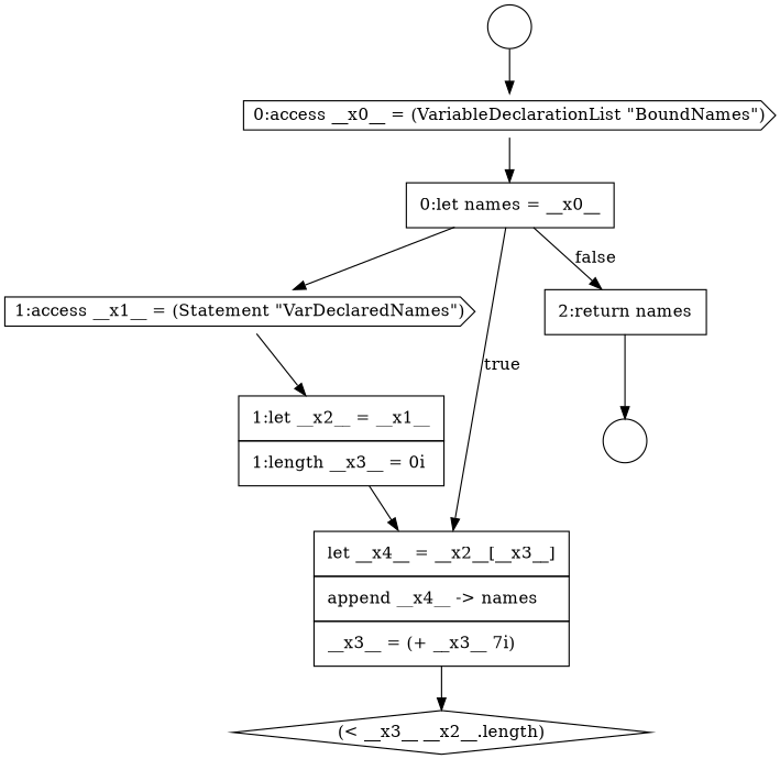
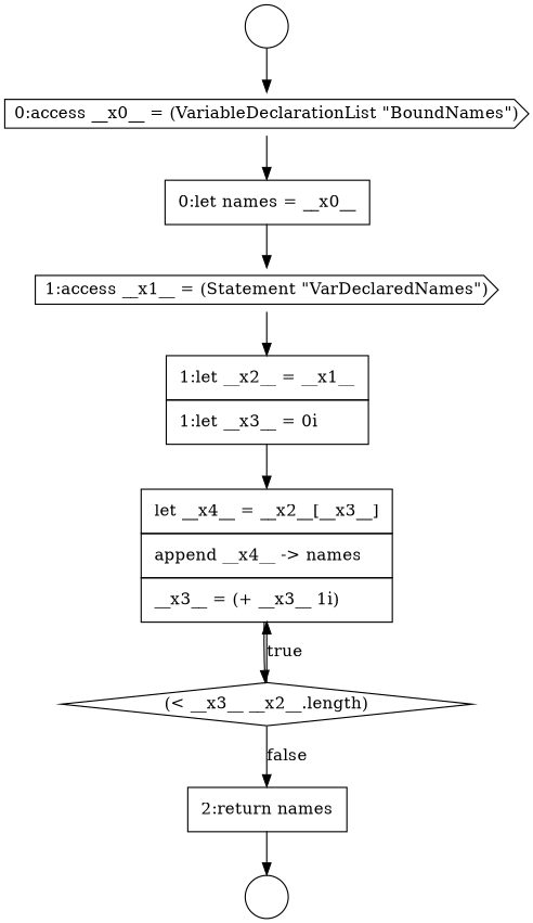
  digraph {
    node [color=black fillcolor=white shape=none style=filled]
    edge [color=black]
    n1 [label=<<font color="black">     <table border="0" cellborder="1" cellspacing="0" cellpadding="10">       <tr><td align="left">0:let names = __x0__</td></tr>     </table>   </font>> margin=0]
    n2 [label=<<font color="black">1:access __x1__ = (Statement &quot;VarDeclaredNames&quot;)</font>> shape=cds]
-   n3 [label=<<font color="black">     <table border="0" cellborder="1" cellspacing="0" cellpadding="10">       <tr><td align="left">1:let __x2__ = __x1__</td></tr>       <tr><td align="left">1:length __x3__ = 0i</td></tr>     </table>   </font>> margin=0]
-   n4 [label=<<font color="black">     <table border="0" cellborder="1" cellspacing="0" cellpadding="10">       <tr><td align="left">let __x4__ = __x2__[__x3__]</td></tr>       <tr><td align="left">append __x4__ -&gt; names</td></tr>       <tr><td align="left">__x3__ = (+ __x3__ 7i)</td></tr>     </table>   </font>> margin=0]
+   n3 [label=<<font color="black">     <table border="0" cellborder="1" cellspacing="0" cellpadding="10">       <tr><td align="left">1:let __x2__ = __x1__</td></tr>       <tr><td align="left">1:let __x3__ = 0i</td></tr>     </table>   </font>> margin=0]
+   n4 [label=<<font color="black">     <table border="0" cellborder="1" cellspacing="0" cellpadding="10">       <tr><td align="left">let __x4__ = __x2__[__x3__]</td></tr>       <tr><td align="left">append __x4__ -&gt; names</td></tr>       <tr><td align="left">__x3__ = (+ __x3__ 1i)</td></tr>     </table>   </font>> margin=0]
    n5 [label=<<font color="black">(&lt; __x3__ __x2__.length)</font>> shape=diamond]
    n6 [label=<<font color="black">     <table border="0" cellborder="1" cellspacing="0" cellpadding="10">       <tr><td align="left">2:return names</td></tr>     </table>   </font>> margin=0]
    n7 [label=" " shape=circle]
    n8 [label=" " shape=circle]
    n9 [label=<<font color="black">0:access __x0__ = (VariableDeclarationList &quot;BoundNames&quot;)</font>> shape=cds]
    n1 -> n2
    n2 -> n3
    n3 -> n4
    n4 -> n5
-   n1 -> n4 [label=<<font color="black">true</font>>]
-   n1 -> n6 [label=<<font color="black">false</font>>]
+   n5 -> n4 [label=<<font color="black">true</font>>]
+   n5 -> n6 [label=<<font color="black">false</font>>]
    n6 -> n7
    n8 -> n9
    n9 -> n1
  }
